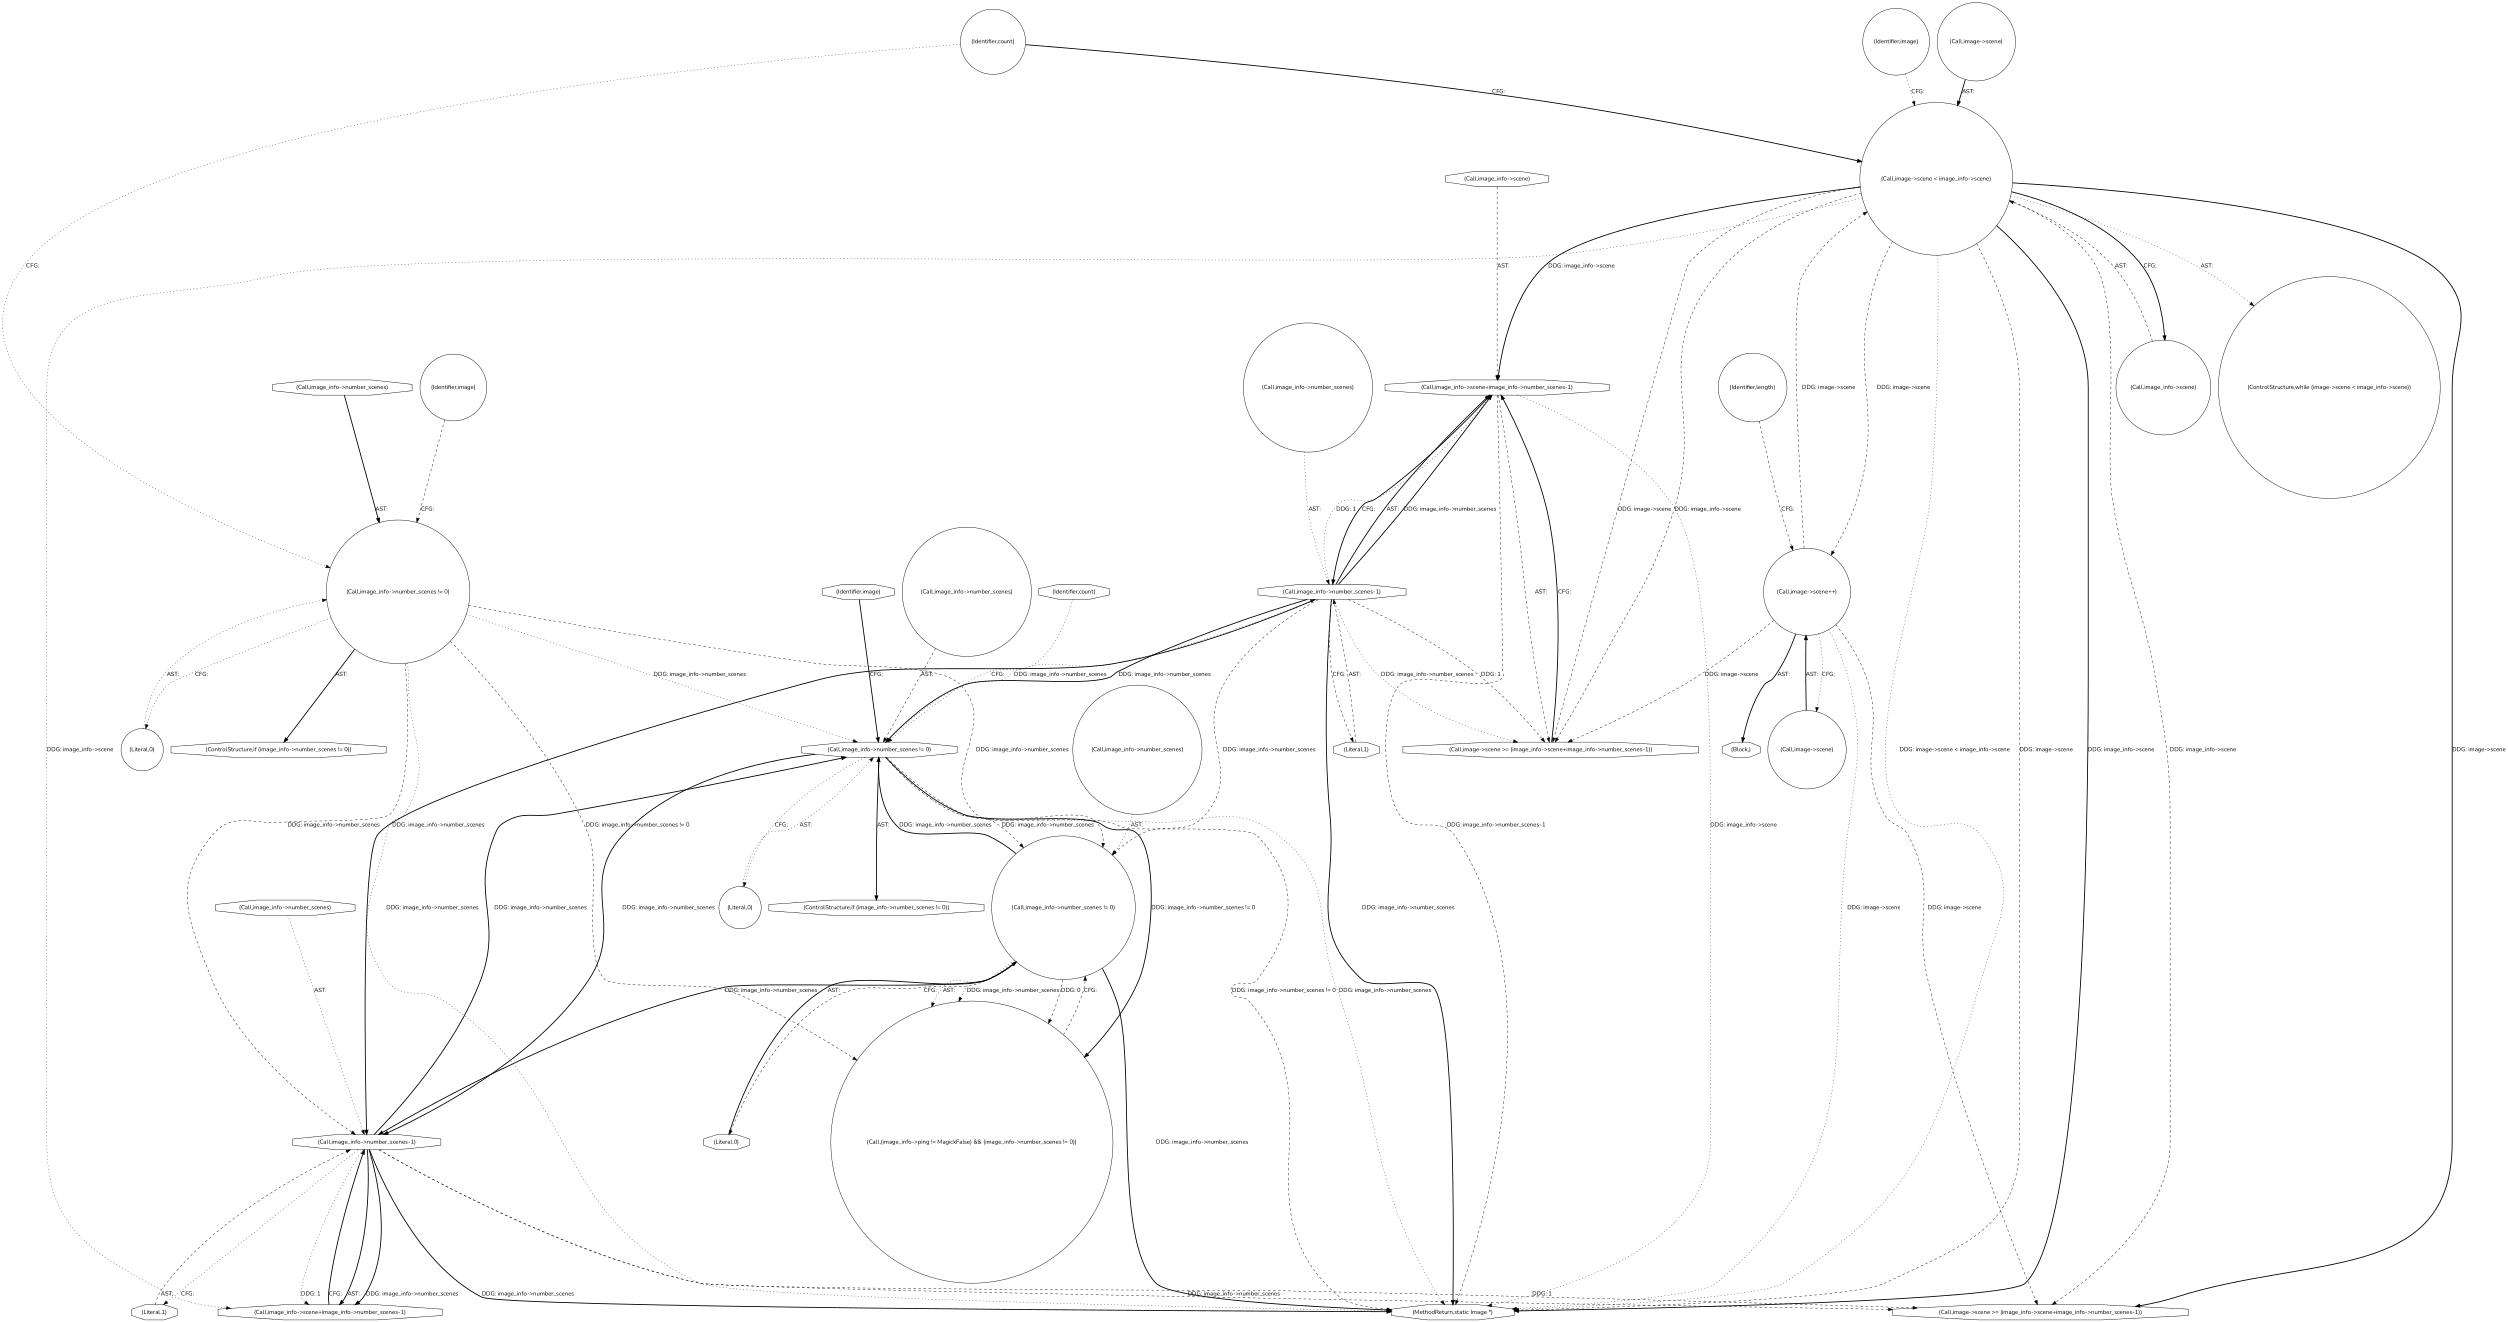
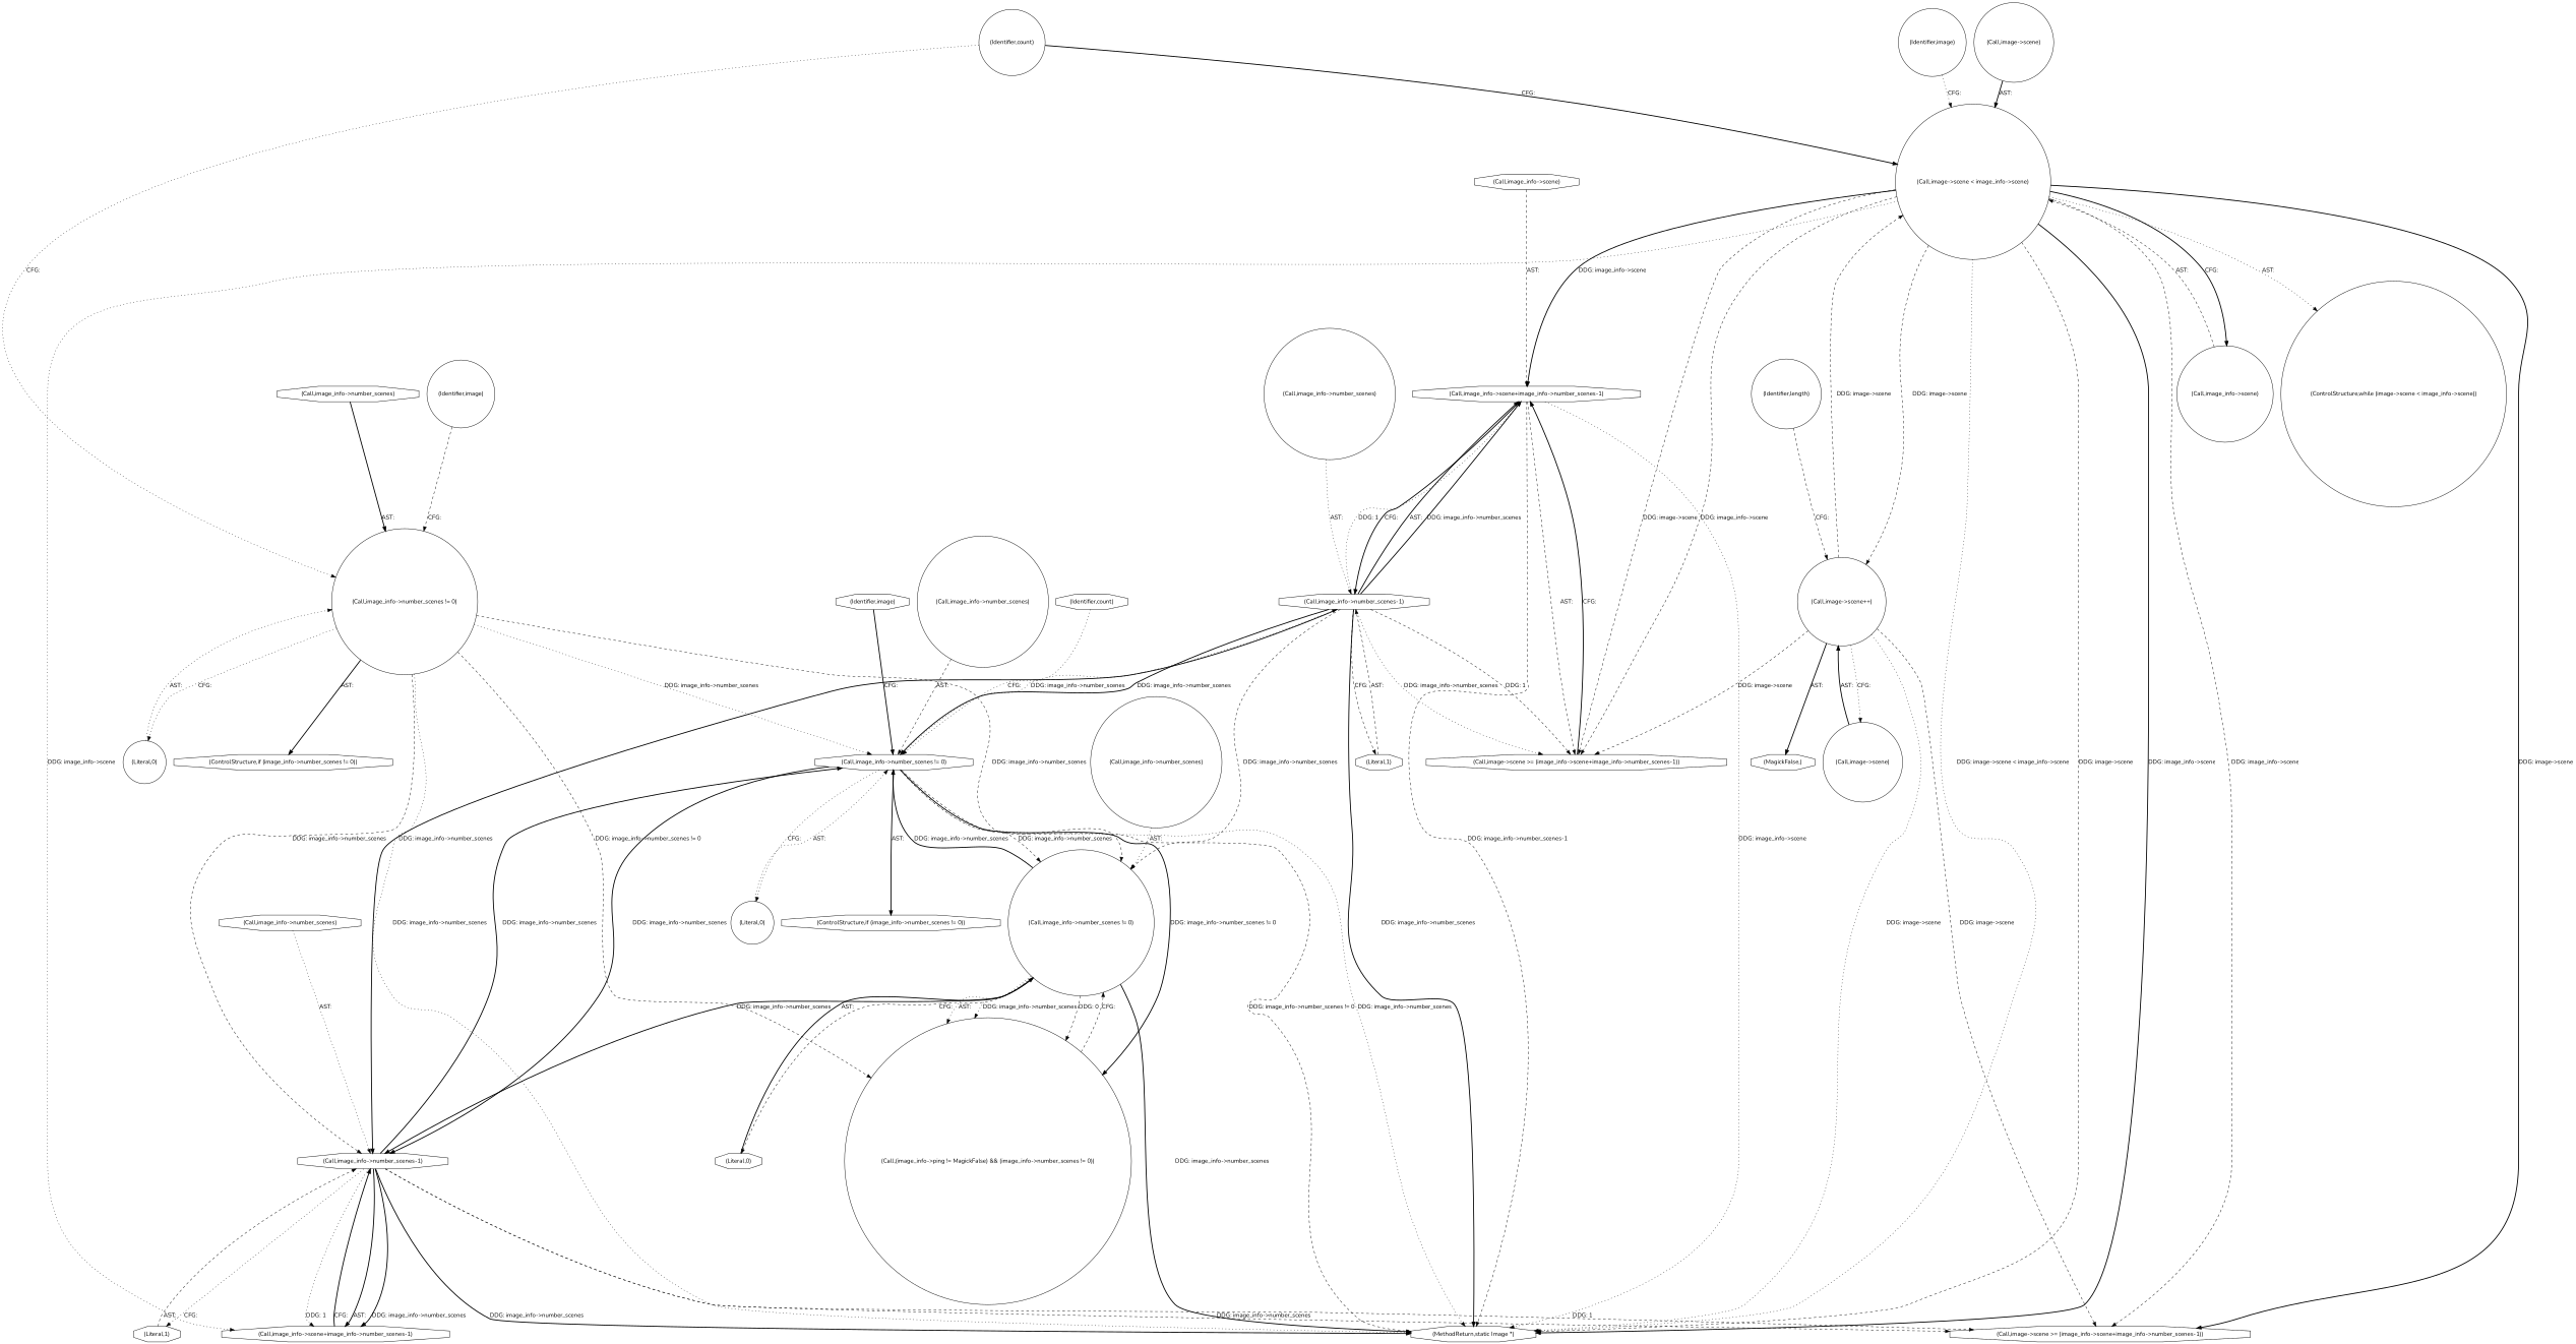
  digraph {
    fontname=Nunito
    node [fontname=Nunito shape=octagon]
    edge [fontname=Nunito style=bold]
    n1 [label="(Call,image_info->scene+image_info->number_scenes-1)"]
    n2 [label="(Call,image_info->number_scenes-1)"]
    n3 [label="(MethodReturn,static Image *)"]
    n4 [label="(Call,image->scene >= (image_info->scene+image_info->number_scenes-1))"]
    n5 [label="(Call,image_info->number_scenes != 0)"]
    n6 [label="(Call,image_info->number_scenes != 0)" shape=circle]
    n7 [label="(Call,image_info->number_scenes-1)"]
    n8 [label="(Literal,1)"]
    n9 [label="(Call,image->scene < image_info->scene)" shape=circle]
    n10 [label="(Call,image->scene++)" shape=circle]
    n11 [label="(Call,image_info->scene)" shape=circle]
    n12 [label="(ControlStructure,while (image->scene < image_info->scene))" shape=circle]
    n13 [label="(Call,image_info->scene+image_info->number_scenes-1)"]
    n14 [label="(Call,image->scene >= (image_info->scene+image_info->number_scenes-1))"]
-   n15 [label="(Block,)"]
+   n15 [label="(MagickFalse,)"]
    n16 [label="(Call,image->scene)" shape=circle]
    n17 [label="(Call,(image_info->ping != MagickFalse) && (image_info->number_scenes != 0))" shape=circle]
    n18 [label="(Literal,0)" shape=circle]
    n19 [label="(ControlStructure,if (image_info->number_scenes != 0))"]
    n20 [label="(Literal,0)"]
    n21 [label="(Literal,1)"]
    n22 [label="(Call,image_info->number_scenes != 0)" shape=circle]
    n23 [label="(Literal,0)" shape=circle]
    n24 [label="(ControlStructure,if (image_info->number_scenes != 0))"]
    n25 [label="(Call,image_info->number_scenes)" shape=circle]
    n26 [label="(Identifier,count)"]
    n27 [label="(Call,image_info->number_scenes)"]
    n28 [label="(Call,image_info->number_scenes)" shape=circle]
    n29 [label="(Call,image_info->number_scenes)"]
    n30 [label="(Identifier,image)"]
    n31 [label="(Identifier,image)" shape=circle]
    n32 [label="(Identifier,count)" shape=circle]
    n33 [label="(Identifier,length)" shape=circle]
    n34 [label="(Call,image_info->scene)"]
    n35 [label="(Call,image_info->number_scenes)" shape=circle]
    n36 [label="(Identifier,image)" shape=circle]
    n37 [label="(Call,image->scene)" shape=circle]
    n1 -> n2 [label="CFG: "]
    n1 -> n3 [label="DDG: image_info->number_scenes-1" style=dashed]
    n1 -> n3 [label="DDG: image_info->scene" style=dotted]
    n1 -> n4 [label="AST: " style=dashed]
    n2 -> n1 [label="AST: "]
    n2 -> n1 [label="DDG: image_info->number_scenes"]
    n2 -> n1 [label="DDG: 1" style=dotted]
    n2 -> n3 [label="DDG: image_info->number_scenes"]
    n2 -> n4 [label="DDG: image_info->number_scenes" style=dotted]
    n2 -> n4 [label="DDG: 1" style=dashed]
    n2 -> n5 [label="DDG: image_info->number_scenes"]
    n2 -> n6 [label="DDG: image_info->number_scenes" style=dashed]
    n2 -> n7 [label="DDG: image_info->number_scenes"]
    n2 -> n8 [label="CFG: " style=dashed]
    n4 -> n1 [label="CFG: "]
    n5 -> n2 [label="DDG: image_info->number_scenes" style=dotted]
    n5 -> n3 [label="DDG: image_info->number_scenes != 0" style=dashed]
    n5 -> n3 [label="DDG: image_info->number_scenes" style=dotted]
    n5 -> n6 [label="DDG: image_info->number_scenes" style=dashed]
    n5 -> n7 [label="DDG: image_info->number_scenes"]
    n5 -> n17 [label="DDG: image_info->number_scenes != 0"]
    n5 -> n18 [label="CFG: " style=dotted]
    n5 -> n19 [label="AST: "]
    n6 -> n3 [label="DDG: image_info->number_scenes"]
    n6 -> n5 [label="DDG: image_info->number_scenes"]
    n6 -> n7 [label="DDG: image_info->number_scenes"]
    n6 -> n17 [label="AST: " style=dotted]
    n6 -> n17 [label="DDG: image_info->number_scenes" style=dotted]
    n6 -> n17 [label="DDG: 0" style=dashed]
    n6 -> n20 [label="CFG: " style=dashed]
    n7 -> n3 [label="DDG: image_info->number_scenes"]
    n7 -> n5 [label="DDG: image_info->number_scenes"]
    n7 -> n13 [label="AST: "]
    n7 -> n13 [label="DDG: image_info->number_scenes"]
    n7 -> n13 [label="DDG: 1" style=dotted]
    n7 -> n14 [label="DDG: image_info->number_scenes" style=dashed]
    n7 -> n14 [label="DDG: 1" style=dashed]
    n7 -> n21 [label="CFG: " style=dotted]
    n8 -> n2 [label="AST: " style=dashed]
    n9 -> n1 [label="DDG: image_info->scene"]
    n9 -> n3 [label="DDG: image->scene < image_info->scene" style=dotted]
    n9 -> n3 [label="DDG: image->scene" style=dashed]
    n9 -> n3 [label="DDG: image_info->scene"]
    n9 -> n4 [label="DDG: image->scene" style=dashed]
    n9 -> n4 [label="DDG: image_info->scene" style=dashed]
    n9 -> n10 [label="DDG: image->scene" style=dashed]
    n9 -> n11 [label="CFG: "]
    n9 -> n12 [label="AST: " style=dotted]
    n9 -> n13 [label="DDG: image_info->scene" style=dotted]
    n9 -> n14 [label="DDG: image->scene"]
    n9 -> n14 [label="DDG: image_info->scene" style=dashed]
    n10 -> n3 [label="DDG: image->scene" style=dotted]
    n10 -> n4 [label="DDG: image->scene" style=dashed]
    n10 -> n9 [label="DDG: image->scene" style=dashed]
    n10 -> n14 [label="DDG: image->scene" style=dashed]
    n10 -> n15 [label="AST: "]
    n10 -> n16 [label="CFG: " style=dotted]
    n11 -> n9 [label="AST: " style=dashed]
    n13 -> n7 [label="CFG: "]
    n16 -> n10 [label="AST: "]
    n17 -> n6 [label="CFG: " style=dashed]
    n18 -> n5 [label="AST: " style=dotted]
    n20 -> n6 [label="AST: "]
    n21 -> n7 [label="AST: " style=dashed]
    n22 -> n3 [label="DDG: image_info->number_scenes" style=dotted]
    n22 -> n5 [label="DDG: image_info->number_scenes" style=dotted]
    n22 -> n6 [label="DDG: image_info->number_scenes" style=dashed]
    n22 -> n7 [label="DDG: image_info->number_scenes" style=dashed]
    n22 -> n17 [label="DDG: image_info->number_scenes != 0" style=dashed]
    n22 -> n23 [label="CFG: " style=dotted]
    n22 -> n24 [label="AST: "]
    n23 -> n22 [label="AST: " style=dotted]
    n25 -> n5 [label="AST: " style=dashed]
    n26 -> n5 [label="CFG: " style=dotted]
    n27 -> n7 [label="AST: " style=dotted]
    n28 -> n6 [label="AST: " style=dotted]
    n29 -> n22 [label="AST: "]
    n30 -> n5 [label="CFG: "]
    n31 -> n22 [label="CFG: " style=dashed]
    n32 -> n9 [label="CFG: "]
    n32 -> n22 [label="CFG: " style=dotted]
    n33 -> n10 [label="CFG: " style=dashed]
    n34 -> n1 [label="AST: " style=dashed]
    n35 -> n2 [label="AST: " style=dotted]
    n36 -> n9 [label="CFG: " style=dotted]
    n37 -> n9 [label="AST: "]
  }
